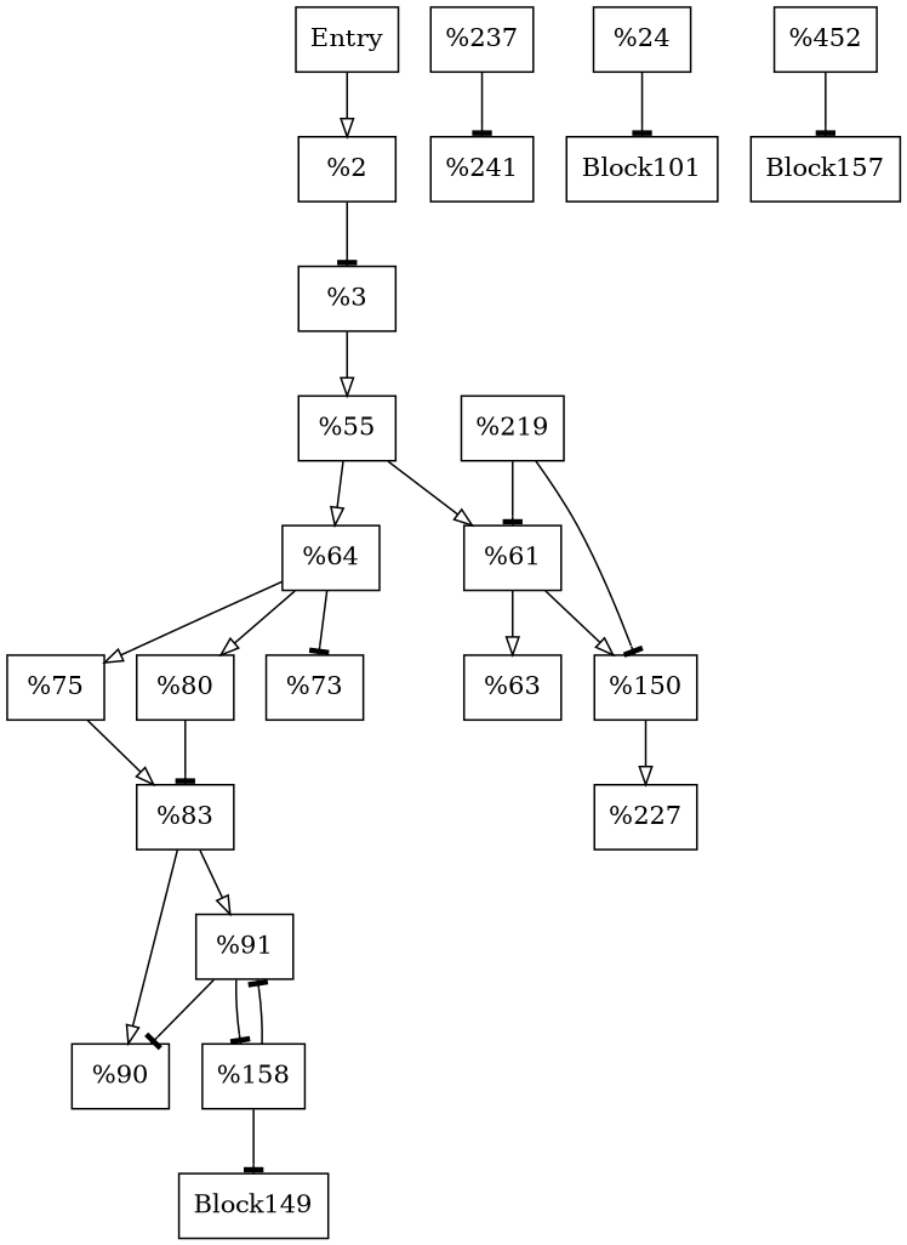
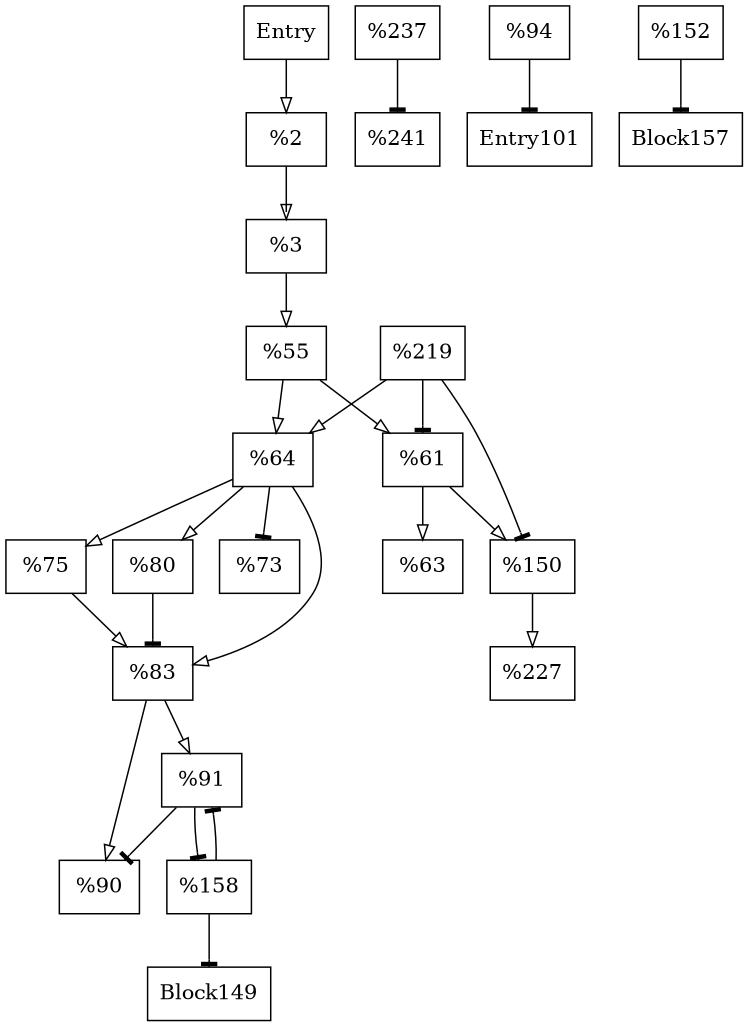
  digraph {
    node [shape=box]
    edge [arrowhead=onormal]
    n1 [label=Entry]
    n2 [label="%2"]
    n3 [label="%3"]
    n4 [label="%55"]
    n5 [label="%61"]
    n6 [label="%64"]
    n7 [label="%241"]
    n8 [label="%63"]
    n9 [label="%150"]
    n10 [label="%73"]
    n11 [label="%75"]
    n12 [label="%80"]
    n13 [label="%83"]
    n14 [label="%227"]
    n15 [label="%90"]
    n16 [label="%91"]
    n17 [label="%158"]
-   n18 [label="%24"]
-   Block101
+   n18 [label="%94"]
+   Block101 [label=Entry101]
    Block149
-   n21 [label="%452"]
+   n21 [label="%152"]
    Block157
    n23 [label="%237"]
    n24 [label="%219"]
    n1 -> n2
-   n2 -> n3 [arrowhead=tee]
+   n2 -> n3
    n3 -> n4
    n4 -> n5
    n4 -> n6
    n5 -> n8
    n5 -> n9
    n6 -> n10 [arrowhead=tee]
    n6 -> n11
    n6 -> n12
+   n6 -> n13
    n9 -> n14
    n11 -> n13
    n12 -> n13 [arrowhead=tee]
    n13 -> n15
    n13 -> n16
    n16 -> n15 [arrowhead=tee]
    n16 -> n17 [arrowhead=tee]
    n17 -> n16 [arrowhead=tee]
    n17 -> Block149 [arrowhead=tee]
    n18 -> Block101 [arrowhead=tee]
    n21 -> Block157 [arrowhead=tee]
    n23 -> n7 [arrowhead=tee]
    n24 -> n5 [arrowhead=tee]
+   n24 -> n6
    n24 -> n9 [arrowhead=tee]
  }
